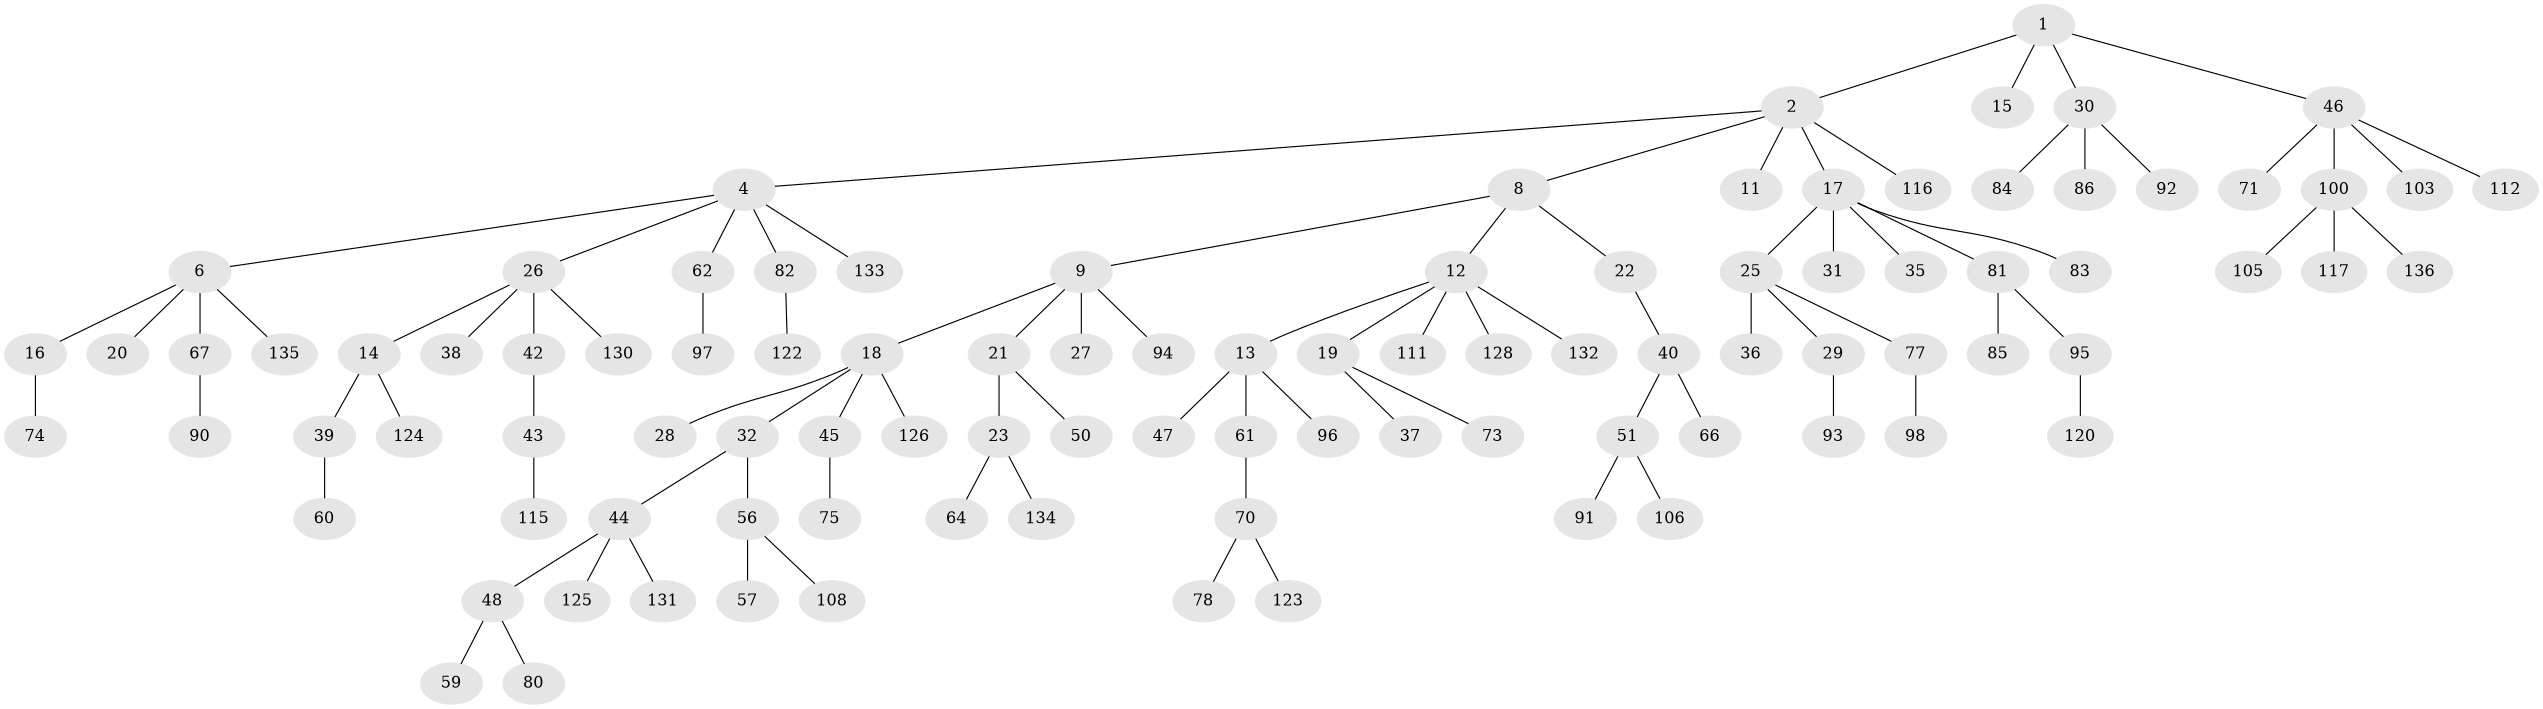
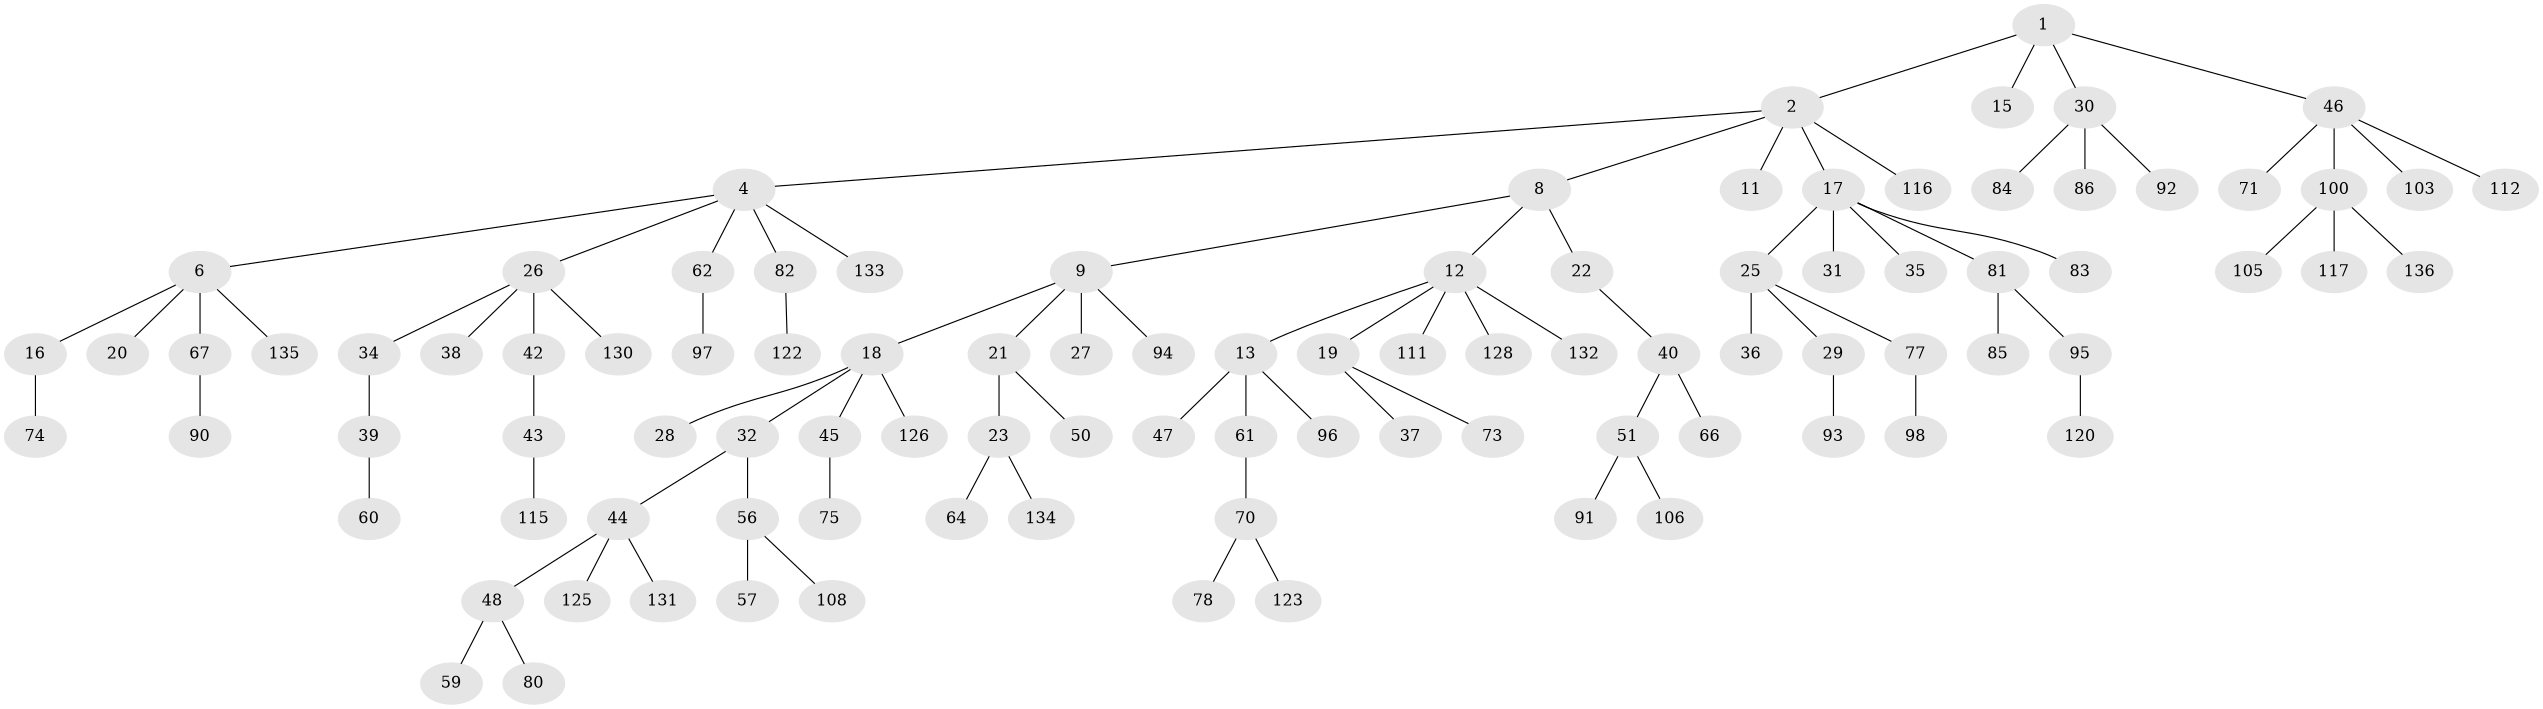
  graph {
    node [color=gray90 style=filled]
    2 [super="+3"]
    4 [super="+5"]
    8 [super="+109"]
    11
    17 [super="+58"]
    116
    1
    15 [super="+72"]
    30 [super="+79"]
    46 [super="+87"]
    84
    86
    92 [super="+114"]
    71
    100
    103 [super="+113"]
    112
    6 [super="+7"]
    26 [super="+110"]
    62
    82 [super="+102"]
    133
    9 [super="+10"]
    12 [super="+24"]
    22
    25 [super="+107"]
    31 [super="+33"]
    35
    81
    83
    16 [super="+55"]
    20
    67
    135
-   34 [super="+41" label=14]
+   34 [super="+41"]
    38
    42
    130
    97
    122
    74
    90
    18 [super="+29"]
    21
    27
    94
    13 [super="+14"]
    19 [super="+49"]
    111
    128
    132
    40 [super="+65"]
    28
    32
    45 [super="+63"]
    126
    23 [super="+54"]
    50 [super="+101"]
    47
    61 [super="+68"]
    96
    37
    73 [super="+119"]
    70 [super="+88"]
    36 [super="+121"]
    n66 [label=29 super="+76"]
    77
    85 [super="+104"]
    95 [super="+127"]
    44 [super="+52"]
    56 [super="+99"]
    75
    64
    134
    51 [super="+89"]
    66
    93
    98
    39
-   124
    43 [super="+53"]
    48
    125
    131
    57
    108
    60 [super="+129"]
    91
    106 [super="+118"]
    115
    59
    80
    105
    117
    136
    78
    123
    120
    2 -- 4
    2 -- 8
    2 -- 11
    2 -- 17
    2 -- 116
    4 -- 6
    4 -- 26
    4 -- 62
    4 -- 82
    4 -- 133
    8 -- 9
    8 -- 12
    8 -- 22
    17 -- 25
    17 -- 31
    17 -- 35
    17 -- 81
    17 -- 83
    1 -- 2
    1 -- 15
    1 -- 30
    1 -- 46
    30 -- 84
    30 -- 86
    30 -- 92
    46 -- 71
    46 -- 100
    46 -- 103
    46 -- 112
    100 -- 105
    100 -- 117
    100 -- 136
    6 -- 16
    6 -- 20
    6 -- 67
    6 -- 135
    26 -- 34
    26 -- 38
    26 -- 42
    26 -- 130
    62 -- 97
    82 -- 122
    9 -- 18
    9 -- 21
    9 -- 27
    9 -- 94
    12 -- 13
    12 -- 19
    12 -- 111
    12 -- 128
    12 -- 132
    22 -- 40
    25 -- 36
    25 -- n66
    25 -- 77
    81 -- 85
    81 -- 95
    16 -- 74
    67 -- 90
    34 -- 39
-   34 -- 124
    42 -- 43
    18 -- 28
    18 -- 32
    18 -- 45
    18 -- 126
    21 -- 23
    21 -- 50
    13 -- 47
    13 -- 61
    13 -- 96
    19 -- 37
    19 -- 73
    40 -- 51
    40 -- 66
    32 -- 44
    32 -- 56
    45 -- 75
    23 -- 64
    23 -- 134
    61 -- 70
    70 -- 78
    70 -- 123
    n66 -- 93
    77 -- 98
    95 -- 120
    44 -- 48
    44 -- 125
    44 -- 131
    56 -- 57
    56 -- 108
    51 -- 91
    51 -- 106
    39 -- 60
    43 -- 115
    48 -- 59
    48 -- 80
  }
